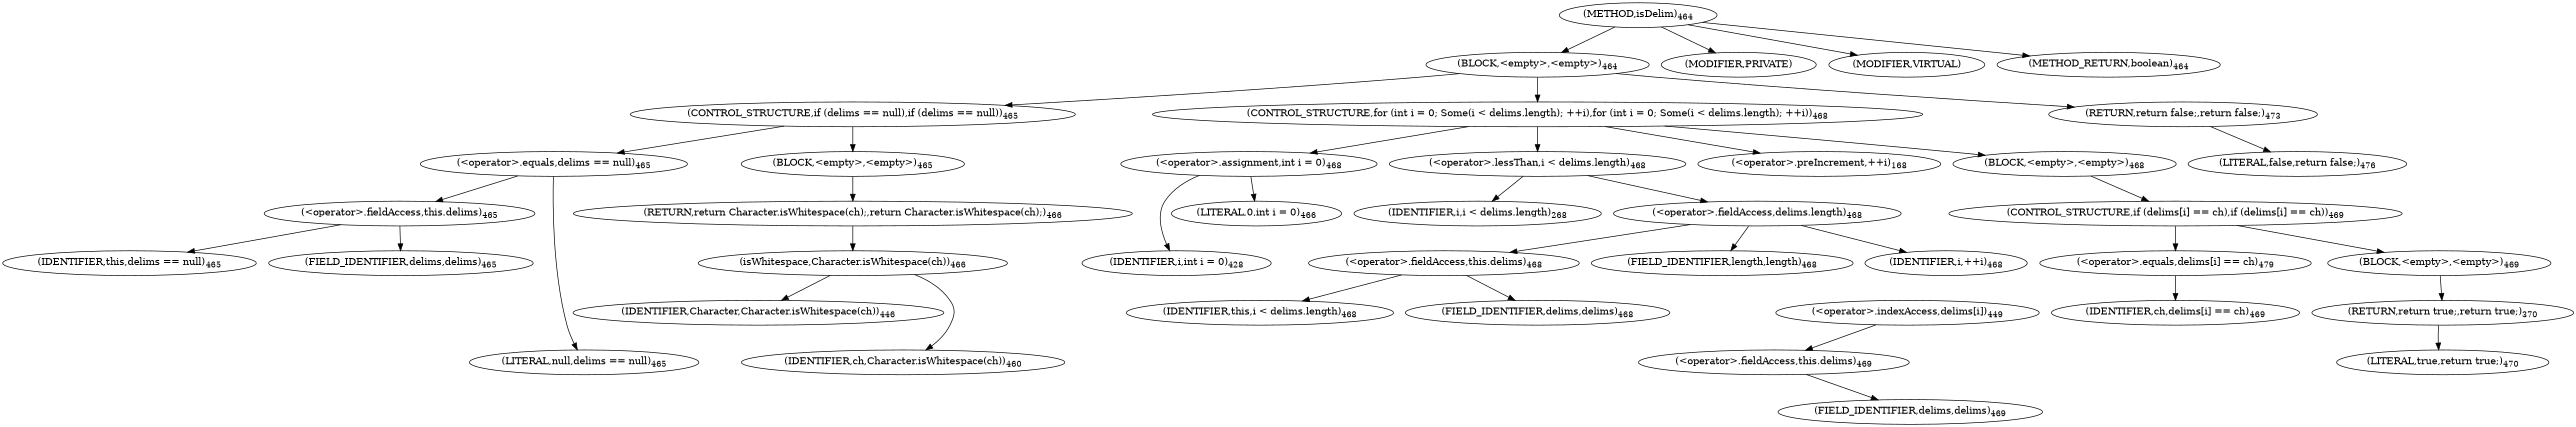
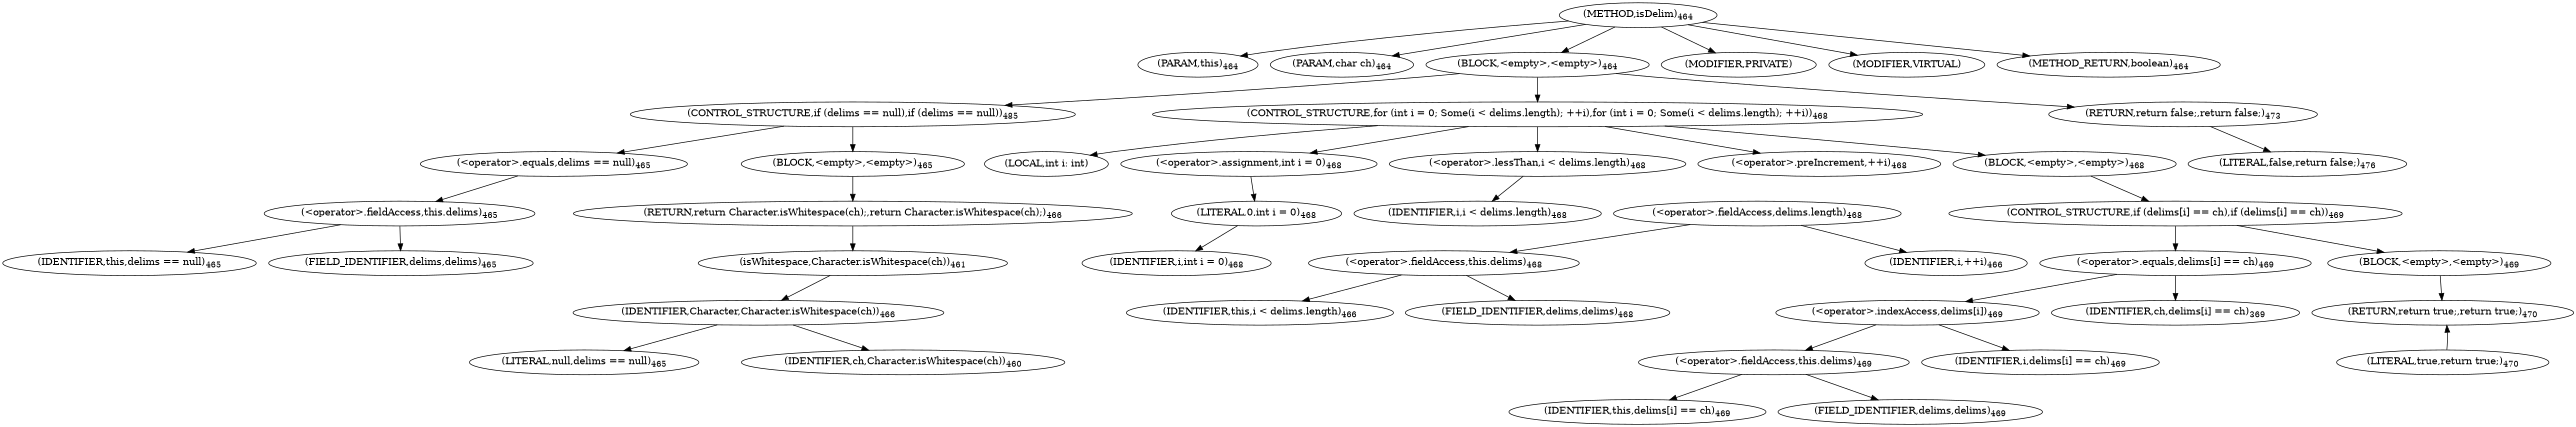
  digraph {
    n1 [label=<(METHOD,isDelim)<SUB>464</SUB>>]
+   n2 [label=<(PARAM,this)<SUB>464</SUB>>]
+   n3 [label=<(PARAM,char ch)<SUB>464</SUB>>]
    n4 [label=<(BLOCK,&lt;empty&gt;,&lt;empty&gt;)<SUB>464</SUB>>]
    n5 [label=<(MODIFIER,PRIVATE)>]
    n6 [label=<(MODIFIER,VIRTUAL)>]
    n7 [label=<(METHOD_RETURN,boolean)<SUB>464</SUB>>]
-   n8 [label=<(CONTROL_STRUCTURE,if (delims == null),if (delims == null))<SUB>465</SUB>>]
+   n8 [label=<(CONTROL_STRUCTURE,if (delims == null),if (delims == null))<SUB>485</SUB>>]
    n9 [label=<(CONTROL_STRUCTURE,for (int i = 0; Some(i &lt; delims.length); ++i),for (int i = 0; Some(i &lt; delims.length); ++i))<SUB>468</SUB>>]
    n10 [label=<(RETURN,return false;,return false;)<SUB>473</SUB>>]
    n11 [label=<(&lt;operator&gt;.equals,delims == null)<SUB>465</SUB>>]
    n12 [label=<(BLOCK,&lt;empty&gt;,&lt;empty&gt;)<SUB>465</SUB>>]
+   n13 [label=<(LOCAL,int i: int)>]
    n14 [label=<(&lt;operator&gt;.assignment,int i = 0)<SUB>468</SUB>>]
    n15 [label=<(&lt;operator&gt;.lessThan,i &lt; delims.length)<SUB>468</SUB>>]
-   n16 [label=<(&lt;operator&gt;.preIncrement,++i)<SUB>168</SUB>>]
+   n16 [label=<(&lt;operator&gt;.preIncrement,++i)<SUB>468</SUB>>]
    n17 [label=<(BLOCK,&lt;empty&gt;,&lt;empty&gt;)<SUB>468</SUB>>]
    n18 [label=<(LITERAL,false,return false;)<SUB>476</SUB>>]
    n19 [label=<(&lt;operator&gt;.fieldAccess,this.delims)<SUB>465</SUB>>]
    n20 [label=<(LITERAL,null,delims == null)<SUB>465</SUB>>]
    n21 [label=<(RETURN,return Character.isWhitespace(ch);,return Character.isWhitespace(ch);)<SUB>466</SUB>>]
    n22 [label=<(IDENTIFIER,this,delims == null)<SUB>465</SUB>>]
    n23 [label=<(FIELD_IDENTIFIER,delims,delims)<SUB>465</SUB>>]
-   n24 [label=<(isWhitespace,Character.isWhitespace(ch))<SUB>466</SUB>>]
-   n25 [label=<(IDENTIFIER,Character,Character.isWhitespace(ch))<SUB>446</SUB>>]
+   n24 [label=<(isWhitespace,Character.isWhitespace(ch))<SUB>461</SUB>>]
+   n25 [label=<(IDENTIFIER,Character,Character.isWhitespace(ch))<SUB>466</SUB>>]
    n26 [label=<(IDENTIFIER,ch,Character.isWhitespace(ch))<SUB>460</SUB>>]
-   n27 [label=<(IDENTIFIER,i,int i = 0)<SUB>428</SUB>>]
-   n28 [label=<(LITERAL,0,int i = 0)<SUB>466</SUB>>]
-   n29 [label=<(IDENTIFIER,i,i &lt; delims.length)<SUB>268</SUB>>]
+   n27 [label=<(IDENTIFIER,i,int i = 0)<SUB>468</SUB>>]
+   n28 [label=<(LITERAL,0,int i = 0)<SUB>468</SUB>>]
+   n29 [label=<(IDENTIFIER,i,i &lt; delims.length)<SUB>468</SUB>>]
    n30 [label=<(&lt;operator&gt;.fieldAccess,delims.length)<SUB>468</SUB>>]
    n31 [label=<(CONTROL_STRUCTURE,if (delims[i] == ch),if (delims[i] == ch))<SUB>469</SUB>>]
    n32 [label=<(&lt;operator&gt;.fieldAccess,this.delims)<SUB>468</SUB>>]
-   n33 [label=<(FIELD_IDENTIFIER,length,length)<SUB>468</SUB>>]
-   n34 [label=<(IDENTIFIER,i,++i)<SUB>468</SUB>>]
-   n35 [label=<(IDENTIFIER,this,i &lt; delims.length)<SUB>468</SUB>>]
+   n34 [label=<(IDENTIFIER,i,++i)<SUB>466</SUB>>]
+   n35 [label=<(IDENTIFIER,this,i &lt; delims.length)<SUB>466</SUB>>]
    n36 [label=<(FIELD_IDENTIFIER,delims,delims)<SUB>468</SUB>>]
-   n37 [label=<(&lt;operator&gt;.equals,delims[i] == ch)<SUB>479</SUB>>]
+   n37 [label=<(&lt;operator&gt;.equals,delims[i] == ch)<SUB>469</SUB>>]
    n38 [label=<(BLOCK,&lt;empty&gt;,&lt;empty&gt;)<SUB>469</SUB>>]
-   n39 [label=<(&lt;operator&gt;.indexAccess,delims[i])<SUB>449</SUB>>]
-   n40 [label=<(IDENTIFIER,ch,delims[i] == ch)<SUB>469</SUB>>]
-   n41 [label=<(RETURN,return true;,return true;)<SUB>370</SUB>>]
+   n39 [label=<(&lt;operator&gt;.indexAccess,delims[i])<SUB>469</SUB>>]
+   n40 [label=<(IDENTIFIER,ch,delims[i] == ch)<SUB>369</SUB>>]
+   n41 [label=<(RETURN,return true;,return true;)<SUB>470</SUB>>]
    n42 [label=<(&lt;operator&gt;.fieldAccess,this.delims)<SUB>469</SUB>>]
+   n43 [label=<(IDENTIFIER,i,delims[i] == ch)<SUB>469</SUB>>]
+   n44 [label=<(IDENTIFIER,this,delims[i] == ch)<SUB>469</SUB>>]
    n45 [label=<(FIELD_IDENTIFIER,delims,delims)<SUB>469</SUB>>]
    n46 [label=<(LITERAL,true,return true;)<SUB>470</SUB>>]
+   n1 -> n2
+   n1 -> n3
    n1 -> n4
    n1 -> n5
    n1 -> n6
    n1 -> n7
    n4 -> n8
    n4 -> n9
    n4 -> n10
    n8 -> n11
    n8 -> n12
+   n9 -> n13
    n9 -> n14
    n9 -> n15
    n9 -> n16
    n9 -> n17
    n10 -> n18
    n11 -> n19
-   n11 -> n20
+   n25 -> n20
    n12 -> n21
-   n14 -> n27
+   n28 -> n27
    n14 -> n28
    n15 -> n29
-   n15 -> n30
    n17 -> n31
    n19 -> n22
    n19 -> n23
    n21 -> n24
    n24 -> n25
-   n24 -> n26
+   n25 -> n26
    n30 -> n32
-   n30 -> n33
    n30 -> n34
    n31 -> n37
    n31 -> n38
    n32 -> n35
    n32 -> n36
+   n37 -> n39
    n37 -> n40
    n38 -> n41
    n39 -> n42
-   n41 -> n46
+   n39 -> n43
+   n46 -> n41
+   n42 -> n44
    n42 -> n45
  }
